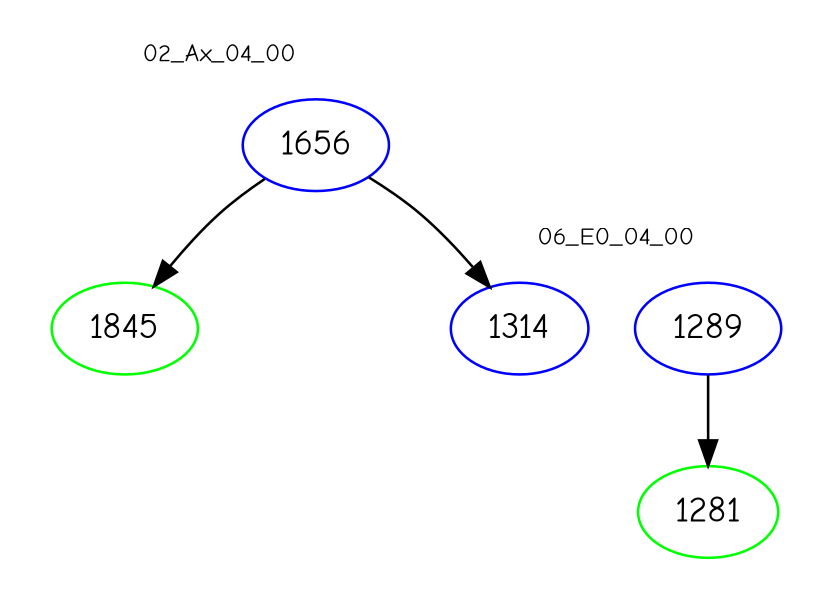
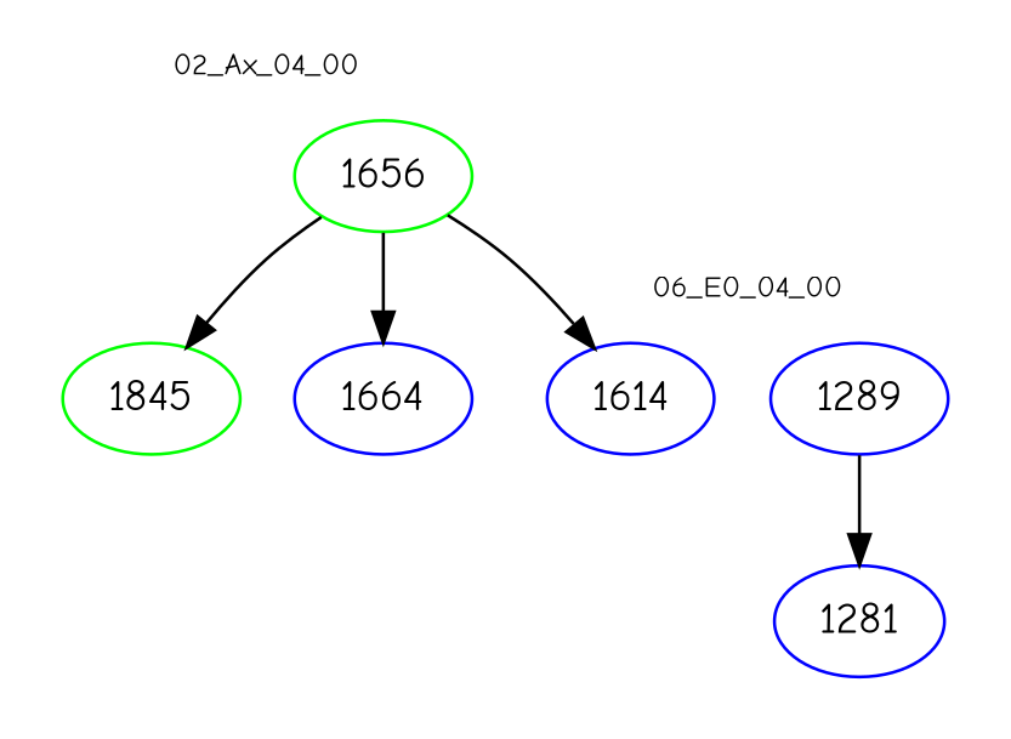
  digraph {
    fontname="Comic Neue"
    node [color=blue fontname="Comic Neue"]
    edge [color=black fontname="Comic Neue"]
-   n1 [label=1656]
+   n1 [color=green label=1656]
    n2 [color=green label=1845]
+   n3 [label=1664]
    n4 [label=1289]
-   n5 [color=green label=1281]
-   n6 [label=1314]
+   n5 [label=1281]
+   n6 [label=1614]
    subgraph cluster_1 {
      color=white
      fontsize=10
      label="02_Ax_04_00"
      n1
      n2
+     n3
    }
    subgraph cluster_2 {
      color=white
      fontsize=10
      label="06_E0_04_00"
      n4
      n5
      n6
    }
    n1 -> n2
+   n1 -> n3
    n1 -> n6
    n4 -> n5
  }
